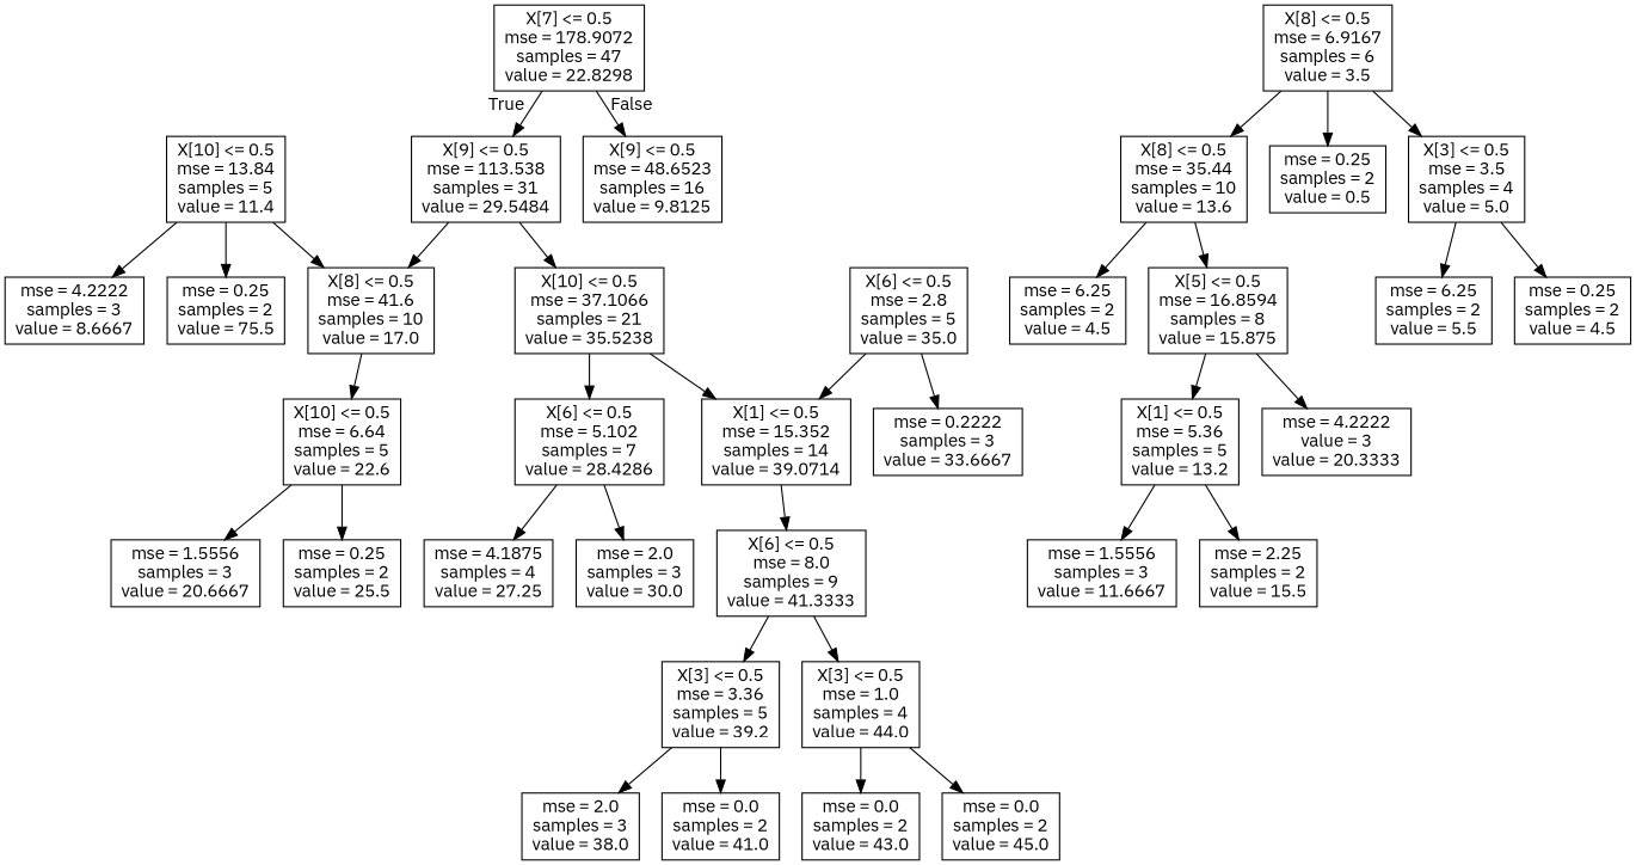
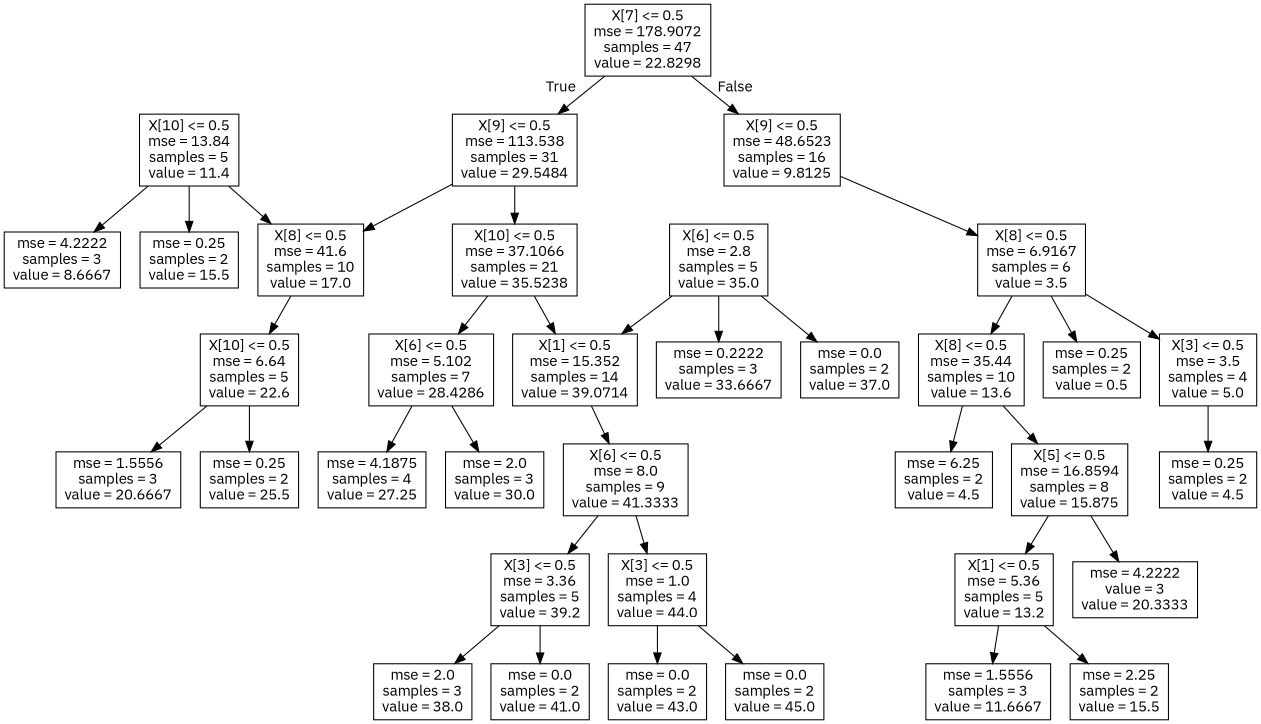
  digraph {
    fontname="IBM Plex Sans"
    node [fontname="IBM Plex Sans" shape=box]
    edge [fontname="IBM Plex Sans"]
    n1 [label="X[7] <= 0.5\nmse = 178.9072\nsamples = 47\nvalue = 22.8298"]
    n2 [label="X[9] <= 0.5\nmse = 113.538\nsamples = 31\nvalue = 29.5484"]
    n3 [label="X[9] <= 0.5\nmse = 48.6523\nsamples = 16\nvalue = 9.8125"]
    n4 [label="X[8] <= 0.5\nmse = 41.6\nsamples = 10\nvalue = 17.0"]
    n5 [label="X[10] <= 0.5\nmse = 37.1066\nsamples = 21\nvalue = 35.5238"]
    n6 [label="X[8] <= 0.5\nmse = 6.9167\nsamples = 6\nvalue = 3.5"]
    n7 [label="X[10] <= 0.5\nmse = 6.64\nsamples = 5\nvalue = 22.6"]
    n8 [label="X[6] <= 0.5\nmse = 5.102\nsamples = 7\nvalue = 28.4286"]
    n9 [label="X[1] <= 0.5\nmse = 15.352\nsamples = 14\nvalue = 39.0714"]
    n10 [label="X[10] <= 0.5\nmse = 13.84\nsamples = 5\nvalue = 11.4"]
    n11 [label="mse = 4.2222\nsamples = 3\nvalue = 8.6667"]
-   n12 [label="mse = 0.25\nsamples = 2\nvalue = 75.5"]
+   n12 [label="mse = 0.25\nsamples = 2\nvalue = 15.5"]
    n13 [label="mse = 1.5556\nsamples = 3\nvalue = 20.6667"]
    n14 [label="mse = 0.25\nsamples = 2\nvalue = 25.5"]
    n15 [label="mse = 4.1875\nsamples = 4\nvalue = 27.25"]
    n16 [label="mse = 2.0\nsamples = 3\nvalue = 30.0"]
    n17 [label="X[6] <= 0.5\nmse = 8.0\nsamples = 9\nvalue = 41.3333"]
    n18 [label="X[6] <= 0.5\nmse = 2.8\nsamples = 5\nvalue = 35.0"]
    n19 [label="mse = 0.2222\nsamples = 3\nvalue = 33.6667"]
+   n20 [label="mse = 0.0\nsamples = 2\nvalue = 37.0"]
    n21 [label="X[3] <= 0.5\nmse = 3.36\nsamples = 5\nvalue = 39.2"]
    n22 [label="X[3] <= 0.5\nmse = 1.0\nsamples = 4\nvalue = 44.0"]
    n23 [label="mse = 2.0\nsamples = 3\nvalue = 38.0"]
    n24 [label="mse = 0.0\nsamples = 2\nvalue = 41.0"]
    n25 [label="mse = 0.0\nsamples = 2\nvalue = 43.0"]
    n26 [label="mse = 0.0\nsamples = 2\nvalue = 45.0"]
    n27 [label="X[8] <= 0.5\nmse = 35.44\nsamples = 10\nvalue = 13.6"]
    n28 [label="mse = 0.25\nsamples = 2\nvalue = 0.5"]
    n29 [label="X[3] <= 0.5\nmse = 3.5\nsamples = 4\nvalue = 5.0"]
    n30 [label="mse = 6.25\nsamples = 2\nvalue = 4.5"]
    n31 [label="X[5] <= 0.5\nmse = 16.8594\nsamples = 8\nvalue = 15.875"]
-   n32 [label="mse = 6.25\nsamples = 2\nvalue = 5.5"]
    n33 [label="mse = 0.25\nsamples = 2\nvalue = 4.5"]
    n34 [label="X[1] <= 0.5\nmse = 5.36\nsamples = 5\nvalue = 13.2"]
    n35 [label="mse = 4.2222\nvalue = 3\nvalue = 20.3333"]
    n36 [label="mse = 1.5556\nsamples = 3\nvalue = 11.6667"]
    n37 [label="mse = 2.25\nsamples = 2\nvalue = 15.5"]
    n1 -> n2 [headlabel=True labelangle=45 labeldistance=2.5]
    n1 -> n3 [headlabel=False labelangle=-45 labeldistance=2.5]
    n2 -> n4
    n2 -> n5
+   n3 -> n6
    n4 -> n7
    n5 -> n8
    n5 -> n9
    n6 -> n27
    n6 -> n28
    n6 -> n29
    n7 -> n13
    n7 -> n14
    n8 -> n15
    n8 -> n16
    n9 -> n17
    n10 -> n4
    n10 -> n11
    n10 -> n12
    n17 -> n21
    n17 -> n22
    n18 -> n9
    n18 -> n19
+   n18 -> n20
    n21 -> n23
    n21 -> n24
    n22 -> n25
    n22 -> n26
    n27 -> n30
    n27 -> n31
-   n29 -> n32
    n29 -> n33
    n31 -> n34
    n31 -> n35
    n34 -> n36
    n34 -> n37
  }
